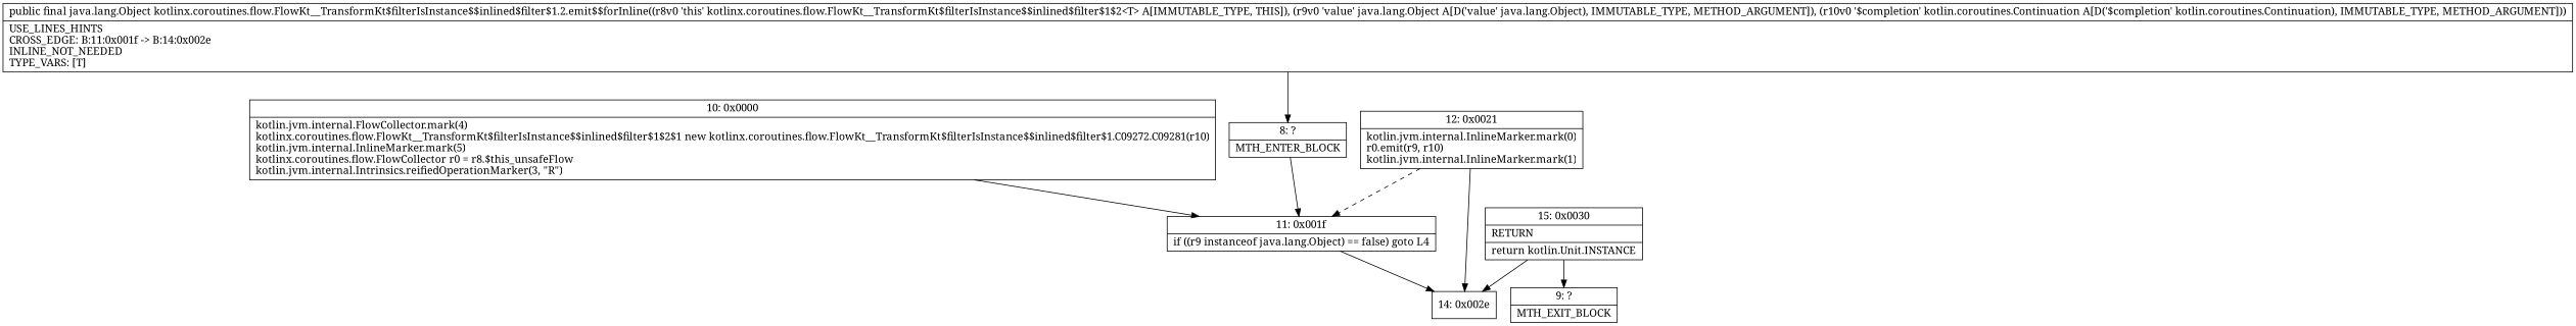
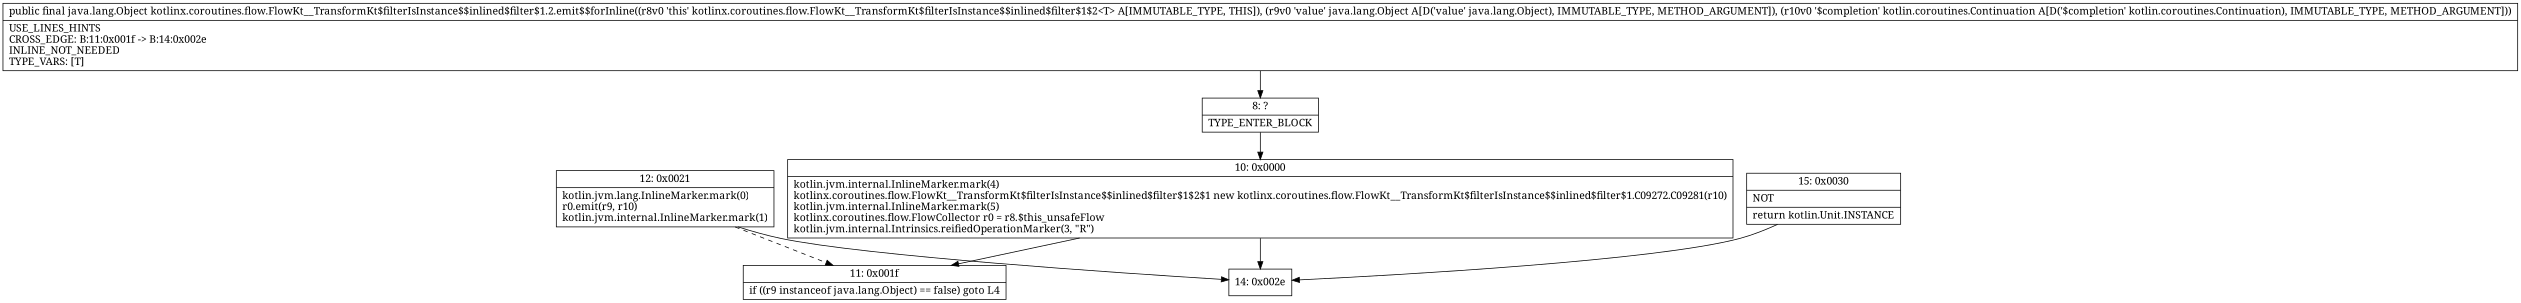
  digraph {
    fontname="Noto Serif"
    node [fontname="Noto Serif" shape=record]
    edge [fontname="Noto Serif"]
-   n1 [label="{8\:\ ?|MTH_ENTER_BLOCK\l}"]
-   n2 [label="{10\:\ 0x0000|kotlin.jvm.internal.FlowCollector.mark(4)\lkotlinx.coroutines.flow.FlowKt__TransformKt$filterIsInstance$$inlined$filter$1$2$1 new kotlinx.coroutines.flow.FlowKt__TransformKt$filterIsInstance$$inlined$filter$1.C09272.C09281(r10)\lkotlin.jvm.internal.InlineMarker.mark(5)\lkotlinx.coroutines.flow.FlowCollector r0 = r8.$this_unsafeFlow\lkotlin.jvm.internal.Intrinsics.reifiedOperationMarker(3, \"R\")\l}"]
+   n1 [label="{8\:\ ?|TYPE_ENTER_BLOCK\l}"]
+   n2 [label="{10\:\ 0x0000|kotlin.jvm.internal.InlineMarker.mark(4)\lkotlinx.coroutines.flow.FlowKt__TransformKt$filterIsInstance$$inlined$filter$1$2$1 new kotlinx.coroutines.flow.FlowKt__TransformKt$filterIsInstance$$inlined$filter$1.C09272.C09281(r10)\lkotlin.jvm.internal.InlineMarker.mark(5)\lkotlinx.coroutines.flow.FlowCollector r0 = r8.$this_unsafeFlow\lkotlin.jvm.internal.Intrinsics.reifiedOperationMarker(3, \"R\")\l}"]
    n3 [label="{11\:\ 0x001f|if ((r9 instanceof java.lang.Object) == false) goto L4\l}"]
    n4 [label="{14\:\ 0x002e}"]
-   n5 [label="{12\:\ 0x0021|kotlin.jvm.internal.InlineMarker.mark(0)\lr0.emit(r9, r10)\lkotlin.jvm.internal.InlineMarker.mark(1)\l}"]
-   n6 [label="{15\:\ 0x0030|RETURN\l|return kotlin.Unit.INSTANCE\l}"]
-   n7 [label="{9\:\ ?|MTH_EXIT_BLOCK\l}"]
+   n5 [label="{12\:\ 0x0021|kotlin.jvm.lang.InlineMarker.mark(0)\lr0.emit(r9, r10)\lkotlin.jvm.internal.InlineMarker.mark(1)\l}"]
+   n6 [label="{15\:\ 0x0030|NOT\l|return kotlin.Unit.INSTANCE\l}"]
    n8 [label="{public final java.lang.Object kotlinx.coroutines.flow.FlowKt__TransformKt$filterIsInstance$$inlined$filter$1.2.emit$$forInline((r8v0 'this' kotlinx.coroutines.flow.FlowKt__TransformKt$filterIsInstance$$inlined$filter$1$2\<T\> A[IMMUTABLE_TYPE, THIS]), (r9v0 'value' java.lang.Object A[D('value' java.lang.Object), IMMUTABLE_TYPE, METHOD_ARGUMENT]), (r10v0 '$completion' kotlin.coroutines.Continuation A[D('$completion' kotlin.coroutines.Continuation), IMMUTABLE_TYPE, METHOD_ARGUMENT]))  | USE_LINES_HINTS\lCROSS_EDGE: B:11:0x001f \-\> B:14:0x002e\lINLINE_NOT_NEEDED\lTYPE_VARS: [T]\l}"]
-   n1 -> n3
+   n1 -> n2
    n2 -> n3
-   n3 -> n4
+   n2 -> n4
    n5 -> n3 [style=dashed]
    n5 -> n4
    n6 -> n4
-   n6 -> n7
    n8 -> n1
  }
